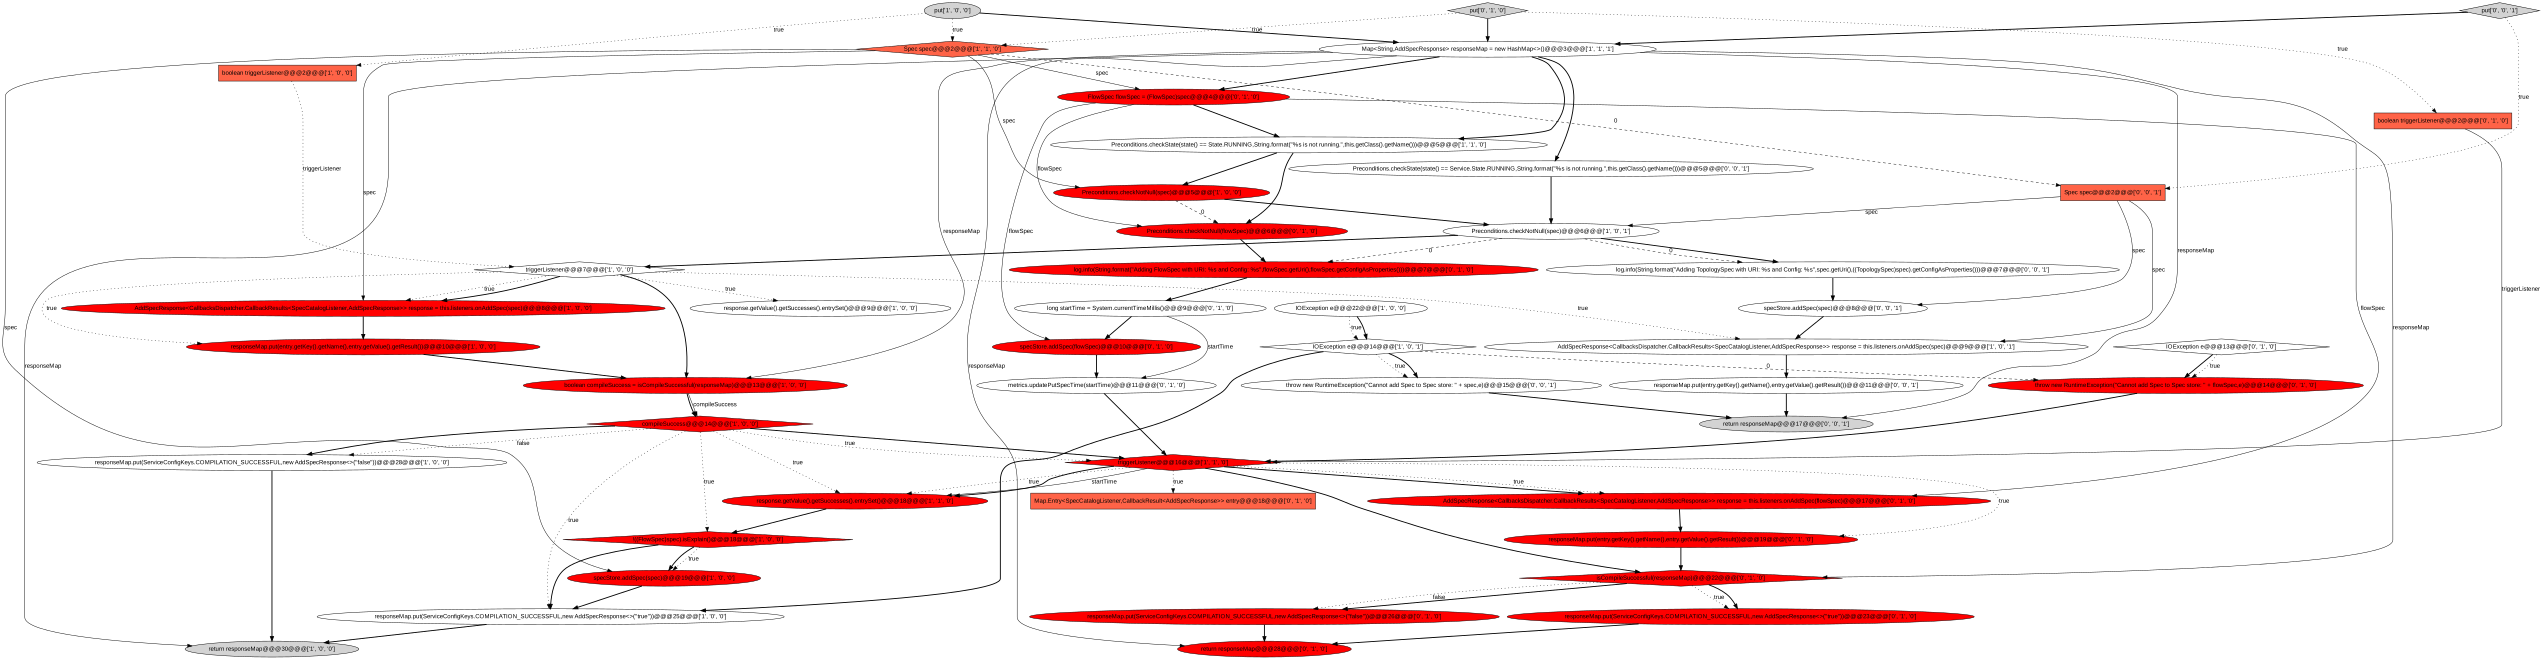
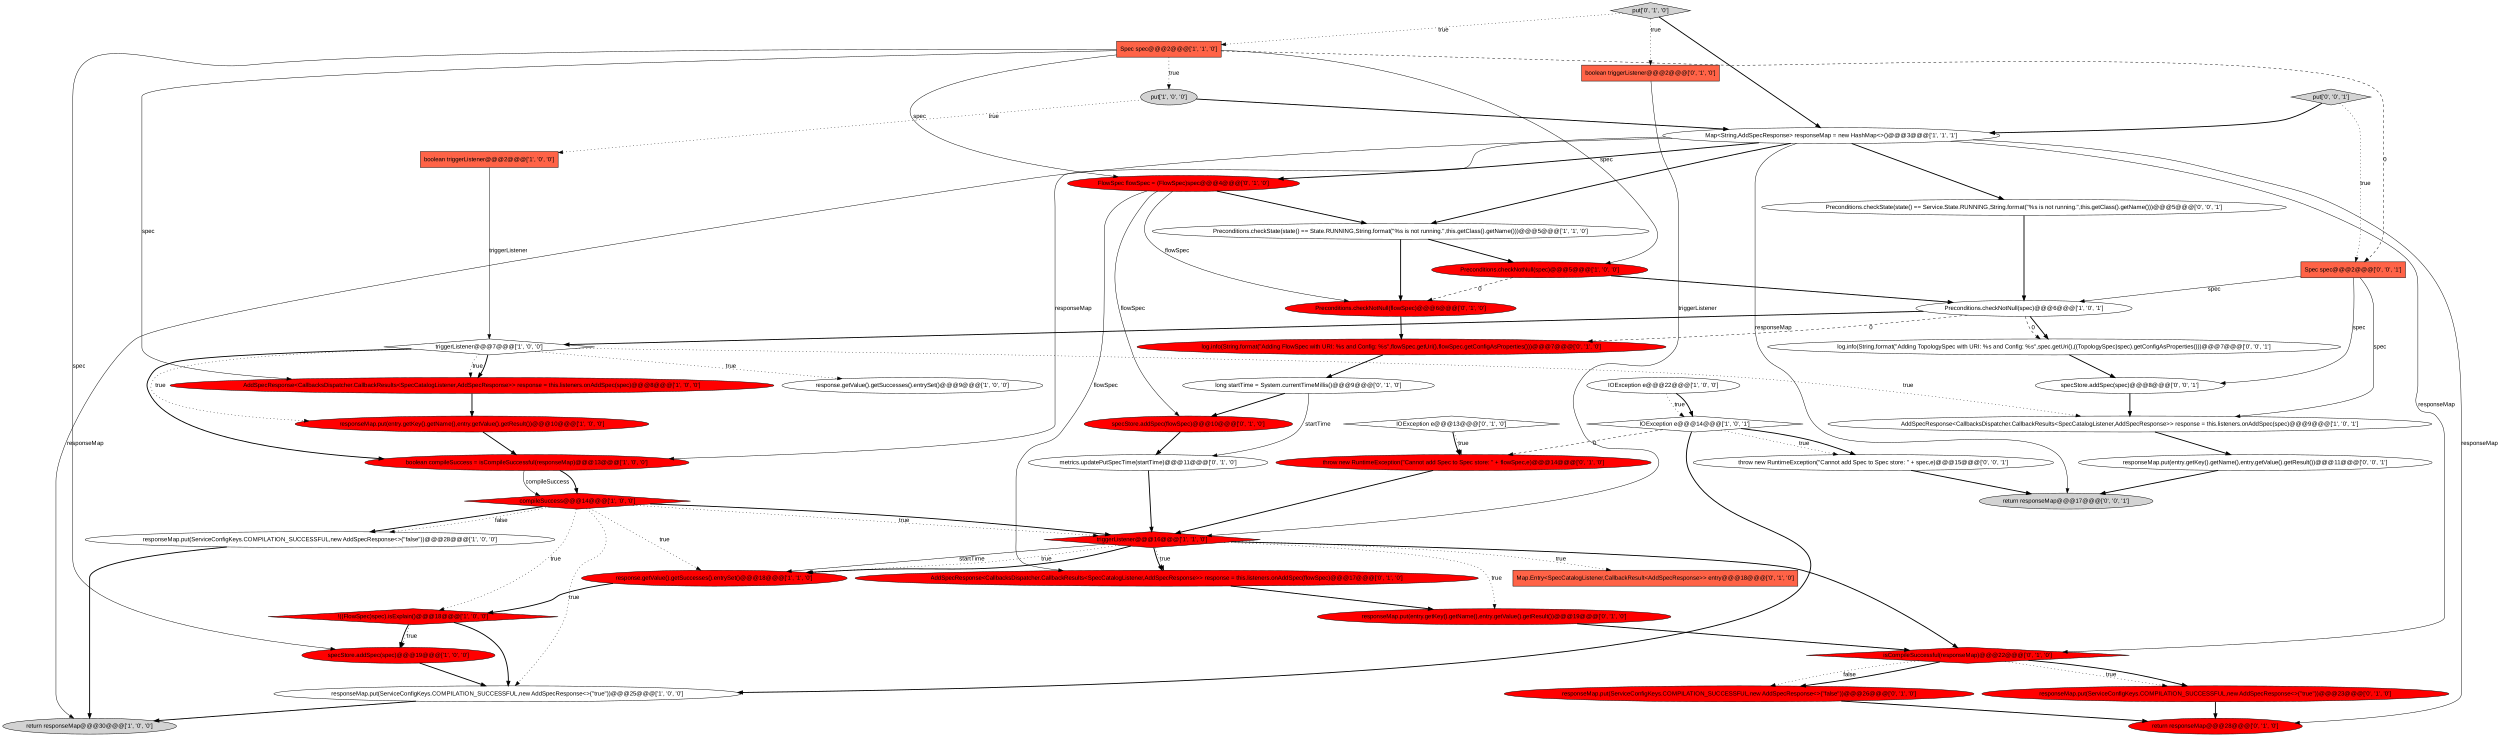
  digraph {
    fontname="Liberation Sans"
    node [fillcolor=red fontname="Liberation Sans" shape=ellipse style=filled]
    edge [fontname="Liberation Sans" style=bold]
    n1 [fillcolor=white label="response.getValue().getSuccesses().entrySet()@@@9@@@['1', '0', '0']"]
    n2 [label="compileSuccess@@@14@@@['1', '0', '0']" shape=diamond]
    n3 [label="response.getValue().getSuccesses().entrySet()@@@18@@@['1', '1', '0']"]
    n4 [label="triggerListener@@@16@@@['1', '1', '0']" shape=diamond]
    n5 [fillcolor=white label="responseMap.put(ServiceConfigKeys.COMPILATION_SUCCESSFUL,new AddSpecResponse<>(\"false\"))@@@28@@@['1', '0', '0']"]
    n6 [label="!((FlowSpec)spec).isExplain()@@@18@@@['1', '0', '0']" shape=diamond]
    n7 [fillcolor=white label="responseMap.put(ServiceConfigKeys.COMPILATION_SUCCESSFUL,new AddSpecResponse<>(\"true\"))@@@25@@@['1', '0', '0']"]
    n8 [label="AddSpecResponse<CallbacksDispatcher.CallbackResults<SpecCatalogListener,AddSpecResponse>> response = this.listeners.onAddSpec(flowSpec)@@@17@@@['0', '1', '0']"]
    n9 [label="responseMap.put(entry.getKey().getName(),entry.getValue().getResult())@@@19@@@['0', '1', '0']"]
    n10 [label="isCompileSuccessful(responseMap)@@@22@@@['0', '1', '0']" shape=diamond]
    n11 [fillcolor=tomato label="Map.Entry<SpecCatalogListener,CallbackResult<AddSpecResponse>> entry@@@18@@@['0', '1', '0']" shape=box]
    n12 [fillcolor=lightgray label="return responseMap@@@30@@@['1', '0', '0']"]
    n13 [label="specStore.addSpec(spec)@@@19@@@['1', '0', '0']"]
    n14 [fillcolor=lightgray label="return responseMap@@@17@@@['0', '0', '1']"]
    n15 [label="return responseMap@@@28@@@['0', '1', '0']"]
    n16 [label="AddSpecResponse<CallbacksDispatcher.CallbackResults<SpecCatalogListener,AddSpecResponse>> response = this.listeners.onAddSpec(spec)@@@8@@@['1', '0', '0']"]
    n17 [label="responseMap.put(entry.getKey().getName(),entry.getValue().getResult())@@@10@@@['1', '0', '0']"]
    n18 [label="boolean compileSuccess = isCompileSuccessful(responseMap)@@@13@@@['1', '0', '0']"]
    n19 [fillcolor=tomato label="boolean triggerListener@@@2@@@['1', '0', '0']" shape=box]
    n20 [fillcolor=white label="triggerListener@@@7@@@['1', '0', '0']" shape=diamond]
    n21 [fillcolor=white label="AddSpecResponse<CallbacksDispatcher.CallbackResults<SpecCatalogListener,AddSpecResponse>> response = this.listeners.onAddSpec(spec)@@@9@@@['1', '0', '1']"]
    n22 [fillcolor=tomato label="Spec spec@@@2@@@['0', '0', '1']" shape=box]
    n23 [fillcolor=white label="specStore.addSpec(spec)@@@8@@@['0', '0', '1']"]
    n24 [fillcolor=white label="Preconditions.checkNotNull(spec)@@@6@@@['1', '0', '1']"]
    n25 [label="log.info(String.format(\"Adding FlowSpec with URI: %s and Config: %s\",flowSpec.getUri(),flowSpec.getConfigAsProperties()))@@@7@@@['0', '1', '0']"]
    n26 [fillcolor=white label="log.info(String.format(\"Adding TopologySpec with URI: %s and Config: %s\",spec.getUri(),((TopologySpec)spec).getConfigAsProperties()))@@@7@@@['0', '0', '1']"]
    n27 [fillcolor=white label="responseMap.put(entry.getKey().getName(),entry.getValue().getResult())@@@11@@@['0', '0', '1']"]
    n28 [label="responseMap.put(ServiceConfigKeys.COMPILATION_SUCCESSFUL,new AddSpecResponse<>(\"false\"))@@@26@@@['0', '1', '0']"]
    n29 [label="throw new RuntimeException(\"Cannot add Spec to Spec store: \" + flowSpec,e)@@@14@@@['0', '1', '0']"]
    n30 [label="Preconditions.checkNotNull(spec)@@@5@@@['1', '0', '0']"]
    n31 [label="Preconditions.checkNotNull(flowSpec)@@@6@@@['0', '1', '0']"]
    n32 [fillcolor=white label="long startTime = System.currentTimeMillis()@@@9@@@['0', '1', '0']"]
    n33 [label="specStore.addSpec(flowSpec)@@@10@@@['0', '1', '0']"]
    n34 [fillcolor=white label="metrics.updatePutSpecTime(startTime)@@@11@@@['0', '1', '0']"]
    n35 [fillcolor=lightgray label="put['1', '0', '0']"]
-   n36 [fillcolor=tomato label="Spec spec@@@2@@@['1', '1', '0']" shape=diamond]
+   n36 [fillcolor=tomato label="Spec spec@@@2@@@['1', '1', '0']" shape=box]
    n37 [fillcolor=white label="Map<String,AddSpecResponse> responseMap = new HashMap<>()@@@3@@@['1', '1', '1']"]
    n38 [label="FlowSpec flowSpec = (FlowSpec)spec@@@4@@@['0', '1', '0']"]
    n39 [fillcolor=white label="Preconditions.checkState(state() == State.RUNNING,String.format(\"%s is not running.\",this.getClass().getName()))@@@5@@@['1', '1', '0']"]
    n40 [fillcolor=white label="Preconditions.checkState(state() == Service.State.RUNNING,String.format(\"%s is not running.\",this.getClass().getName()))@@@5@@@['0', '0', '1']"]
    n41 [fillcolor=white label="IOException e@@@22@@@['1', '0', '0']"]
    n42 [fillcolor=white label="IOException e@@@14@@@['1', '0', '1']" shape=diamond]
    n43 [fillcolor=white label="throw new RuntimeException(\"Cannot add Spec to Spec store: \" + spec,e)@@@15@@@['0', '0', '1']"]
    n44 [fillcolor=tomato label="boolean triggerListener@@@2@@@['0', '1', '0']" shape=box]
    n45 [fillcolor=white label="IOException e@@@13@@@['0', '1', '0']" shape=diamond]
    n46 [label="responseMap.put(ServiceConfigKeys.COMPILATION_SUCCESSFUL,new AddSpecResponse<>(\"true\"))@@@23@@@['0', '1', '0']"]
    n47 [fillcolor=lightgray label="put['0', '0', '1']" shape=diamond]
    n48 [fillcolor=lightgray label="put['0', '1', '0']" shape=diamond]
    n2 -> n3 [label=true style=dotted]
    n2 -> n4 [label=true style=dotted]
    n2 -> n4
    n2 -> n5
    n2 -> n5 [label=false style=dotted]
    n2 -> n6 [label=true style=dotted]
    n2 -> n7 [label=true style=dotted]
    n3 -> n6
    n4 -> n3 [label=startTime style=solid]
    n4 -> n3 [label=true style=dotted]
    n4 -> n3
    n4 -> n8
    n4 -> n8 [label=true style=dotted]
    n4 -> n9 [label=true style=dotted]
    n4 -> n10
    n4 -> n11 [label=true style=dotted]
    n5 -> n12
    n6 -> n7
    n6 -> n13 [label=true style=dotted]
    n6 -> n13
    n7 -> n12
    n8 -> n9
    n9 -> n10
    n10 -> n28
    n10 -> n28 [label=false style=dotted]
    n10 -> n46 [label=true style=dotted]
    n10 -> n46
    n13 -> n7
    n16 -> n17
    n17 -> n18
    n18 -> n2
    n18 -> n2 [label=compileSuccess style=solid]
-   n19 -> n20 [label=triggerListener style=dotted]
+   n19 -> n20 [label=triggerListener style=solid]
    n20 -> n1 [label=true style=dotted]
    n20 -> n16 [label=true style=dotted]
    n20 -> n16
    n20 -> n17 [label=true style=dotted]
    n20 -> n18
    n20 -> n21 [label=true style=dotted]
    n21 -> n27
    n22 -> n21 [label=spec style=solid]
    n22 -> n23 [label=spec style=solid]
    n22 -> n24 [label=spec style=solid]
    n23 -> n21
    n24 -> n20
    n24 -> n25 [label=0 style=dashed]
    n24 -> n26
    n24 -> n26 [label=0 style=dashed]
    n25 -> n32
    n26 -> n23
    n27 -> n14
    n28 -> n15
    n29 -> n4
    n30 -> n24
    n30 -> n31 [label=0 style=dashed]
    n31 -> n25
    n32 -> n33
    n32 -> n34 [label=startTime style=solid]
    n33 -> n34
    n34 -> n4
    n35 -> n19 [label=true style=dotted]
-   n35 -> n36 [label=true style=dotted]
+   n36 -> n35 [label=true style=dotted]
    n35 -> n37
    n36 -> n13 [label=spec style=solid]
    n36 -> n16 [label=spec style=solid]
    n36 -> n22 [label=0 style=dashed]
    n36 -> n30 [label=spec style=solid]
    n36 -> n38 [label=spec style=solid]
    n37 -> n10 [label=responseMap style=solid]
    n37 -> n12 [label=responseMap style=solid]
    n37 -> n14 [label=responseMap style=solid]
    n37 -> n15 [label=responseMap style=solid]
    n37 -> n18 [label=responseMap style=solid]
    n37 -> n38
    n37 -> n39
    n37 -> n40
    n38 -> n8 [label=flowSpec style=solid]
    n38 -> n31 [label=flowSpec style=solid]
    n38 -> n33 [label=flowSpec style=solid]
    n38 -> n39
    n39 -> n30
    n39 -> n31
    n40 -> n24
    n41 -> n42 [label=true style=dotted]
    n41 -> n42
    n42 -> n7
    n42 -> n29 [label=0 style=dashed]
    n42 -> n43 [label=true style=dotted]
    n42 -> n43
    n43 -> n14
    n44 -> n4 [label=triggerListener style=solid]
    n45 -> n29
    n45 -> n29 [label=true style=dotted]
    n46 -> n15
    n47 -> n22 [label=true style=dotted]
    n47 -> n37
    n48 -> n36 [label=true style=dotted]
    n48 -> n37
    n48 -> n44 [label=true style=dotted]
  }
